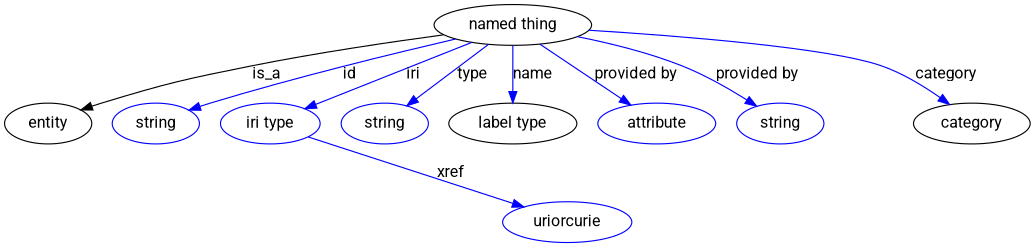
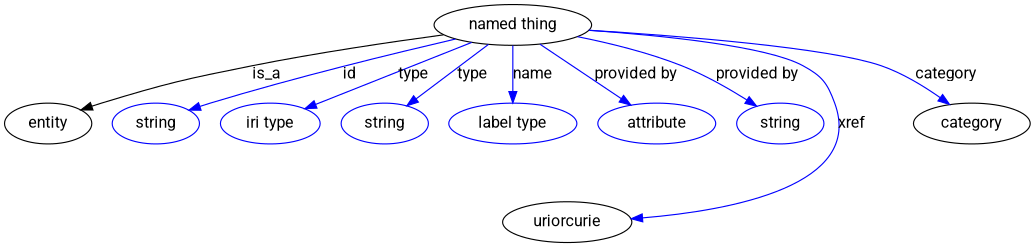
  digraph {
    fontname=Roboto
    node [fontname=Roboto color=blue]
    edge [fontname=Roboto color=blue style=solid]
    n1 [height=0.5 label="named thing" width=1.9318 color=""]
    entity [height=0.5 width=1.0652 color=""]
    n3 [height=0.5 label=string width=1.0652]
    n4 [height=0.5 label="iri type" width=1.2277]
    n5 [height=0.5 label=string width=1.0652]
-   n6 [color=black height=0.5 label="label type" width=1.5707]
+   n6 [height=0.5 label="label type" width=1.5707]
    n7 [height=0.5 label=attribute width=1.4443]
    n8 [height=0.5 label=string width=1.0652]
-   n9 [height=0.5 label=uriorcurie width=1.5887]
+   n9 [color=black height=0.5 label=uriorcurie width=1.5887]
    category [height=0.5 width=1.4263 color=""]
    n1 -> entity [label=is_a color="" style=""]
    n1 -> n3 [label=id]
-   n1 -> n4 [label=iri]
+   n1 -> n4 [label=type]
    n1 -> n5 [label=type]
    n1 -> n6 [label=name]
    n1 -> n7 [label="provided by"]
    n1 -> n8 [label="provided by"]
-   n4 -> n9 [label=xref]
+   n1 -> n9 [label=xref]
    n1 -> category [label=category]
  }
